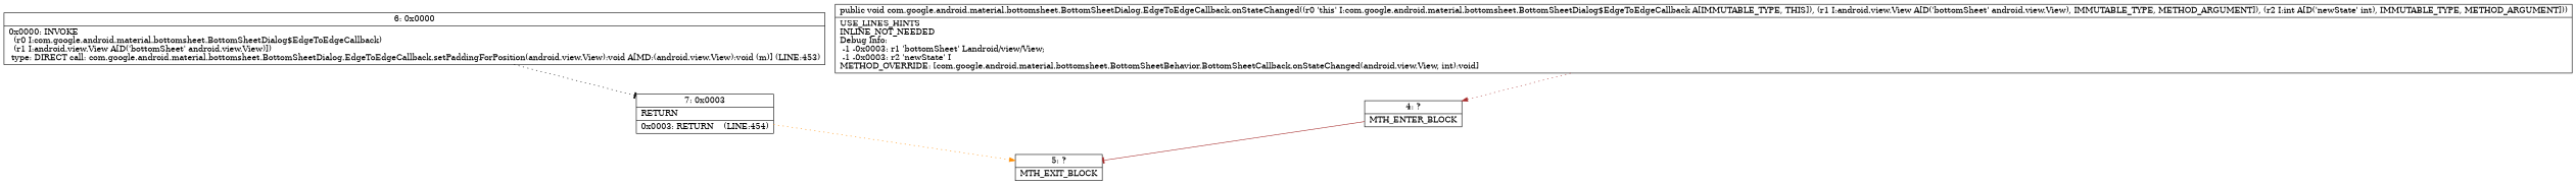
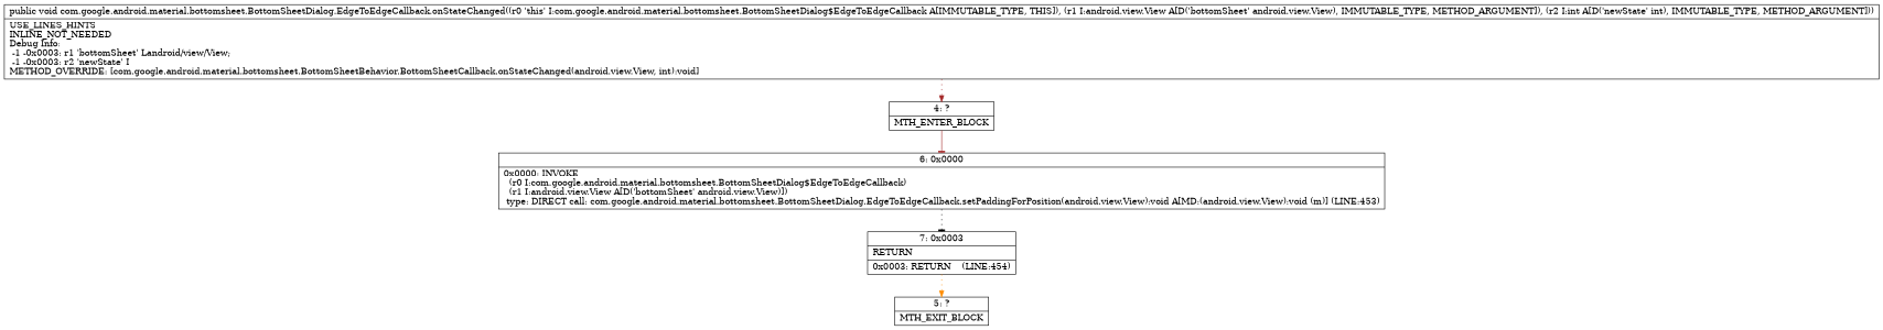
  digraph {
    node [shape=record]
    edge [arrowhead=tee color=brown style=dotted]
    n1 [label="{4\:\ ?|MTH_ENTER_BLOCK\l}"]
    n2 [label="{6\:\ 0x0000|0x0000: INVOKE  \l  (r0 I:com.google.android.material.bottomsheet.BottomSheetDialog$EdgeToEdgeCallback)\l  (r1 I:android.view.View A[D('bottomSheet' android.view.View)])\l type: DIRECT call: com.google.android.material.bottomsheet.BottomSheetDialog.EdgeToEdgeCallback.setPaddingForPosition(android.view.View):void A[MD:(android.view.View):void (m)] (LINE:453)\l}"]
    n3 [label="{7\:\ 0x0003|RETURN\l|0x0003: RETURN    (LINE:454)\l}"]
    n4 [label="{5\:\ ?|MTH_EXIT_BLOCK\l}"]
    n5 [label="{public void com.google.android.material.bottomsheet.BottomSheetDialog.EdgeToEdgeCallback.onStateChanged((r0 'this' I:com.google.android.material.bottomsheet.BottomSheetDialog$EdgeToEdgeCallback A[IMMUTABLE_TYPE, THIS]), (r1 I:android.view.View A[D('bottomSheet' android.view.View), IMMUTABLE_TYPE, METHOD_ARGUMENT]), (r2 I:int A[D('newState' int), IMMUTABLE_TYPE, METHOD_ARGUMENT]))  | USE_LINES_HINTS\lINLINE_NOT_NEEDED\lDebug Info:\l  \-1 \-0x0003: r1 'bottomSheet' Landroid\/view\/View;\l  \-1 \-0x0003: r2 'newState' I\lMETHOD_OVERRIDE: [com.google.android.material.bottomsheet.BottomSheetBehavior.BottomSheetCallback.onStateChanged(android.view.View, int):void]\l}"]
-   n1 -> n4 [style=solid]
+   n1 -> n2 [style=solid]
    n2 -> n3 [color=black]
    n3 -> n4 [arrowhead=normal color=darkorange]
    n5 -> n1 [arrowhead=normal]
  }
